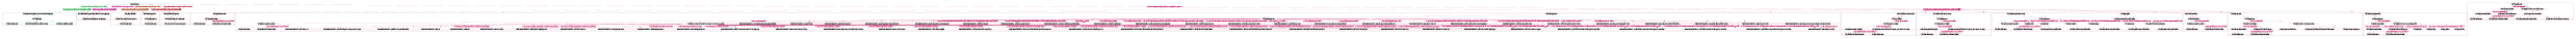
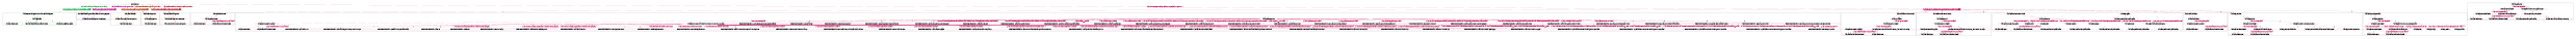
  digraph {
    concentrate=true
    ordering=in
    rankdir=TB
    node [color="#c00c59"]
    edge [color="#c00c59" fontcolor="#c00c59"]
    n1 [color="#24a84c" label="[role] Gather kubeinit secrets"]
    n2 [color="#24a84c" label="[role] Gather additional facts from localhost for kubeinit"]
    n3 [color="#24a84c" label="[role] Create ssh config file from template"]
    n4 [color="#24a84c" label="[role] task-gather-facts"]
    n5 [color="#24a84c" label="[block] Determine which hypervisor hosts will be used in this deployment" shape=box]
    n6 [color="#24a84c" fontcolor="#ffffff" label="Play: Perform initial setup on ansible-controller host (localhost) (1)" shape=box style=filled]
    n7 [color="#bd0f81" label="[role] Gather facts from each hypervisor in the deployment"]
    n8 [color="#bd0f81" label="[block] Gather additional hypervisor facts kubeinit will use during deployment" shape=box]
    n9 [color="#bd0f81" fontcolor="#ffffff" label="Play: Gather facts from the cluster hypervisor hosts (0)" shape=box style=filled]
    n10 [color="#af3c1d" label="[role] Gather kubeinit secrets"]
    n11 [color="#af3c1d" label="[role] Gather facts to prepare the cluster hypervisors"]
    n12 [color="#af3c1d" label="[block] Gather kubeinit facts" shape=box]
    n13 [color="#af3c1d" label="[role] Gather kubeinit secrets"]
    n14 [color="#af3c1d" label="[role] task-prepare-hypervisors"]
    n15 [color="#af3c1d" label="[block] Prepare the hypervisors" shape=box]
    n16 [color="#af3c1d" fontcolor="#ffffff" label="Play: Determine facts needed to prepare all hypervisor hosts (1)" shape=box style=filled]
    n17 [color="#b11b2d" label="[role] Provision the libvirt services on the hypervisor"]
    n18 [color="#b11b2d" label="[role] Prepare each hypervisor in the deployment"]
    n19 [color="#b11b2d" label="[block] Prepare individual hypervisors" shape=box]
    n20 [color="#b11b2d" fontcolor="#ffffff" label="Play: Prepare the infrastructure to deploy service and cluster nodes (0)" shape=box style=filled]
    n21 [label="[role] Gather kubeinit secrets"]
    n22 [label="[role] Gather facts from bastion_host if needed"]
    n23 [label="[role] task-prepare-environment"]
    n24 [label="[block] Prepare the environment" shape=box]
    n25 [label="[role] Gather kubeinit secrets"]
    n26 [label="[role] Gather facts from bastion_host if needed"]
    n27 [label="[role] Prepare environment if not prepared"]
    n28 [label="[role] Cleanup the OVN network and other libvirt resources -- hosts, networks, vms, storage"]
    n29 [label="kubeinit.kubeinit.kubeinit_libvirt : Get all the libvirt VMs" shape=octagon]
    n30 [label="kubeinit.kubeinit.kubeinit_libvirt : Collect all of the hypervisor running vms into hv/vm tuples" shape=octagon]
    n31 [label="kubeinit.kubeinit.kubeinit_libvirt : Generate a list of vm guest names to match" shape=octagon]
    n32 [label="kubeinit.kubeinit.kubeinit_libvirt : Collect vms" shape=octagon]
    n33 [label="kubeinit.kubeinit.kubeinit_libvirt : Undefine vms" shape=octagon]
    n34 [label="kubeinit.kubeinit.kubeinit_libvirt : Remove VMs storage" shape=octagon]
    n35 [label="kubeinit.kubeinit.kubeinit_libvirt : Clean directories for config files per node" shape=octagon]
    n36 [label="kubeinit.kubeinit.kubeinit_libvirt : Get all the libvirt networks" shape=octagon]
    n37 [label="kubeinit.kubeinit.kubeinit_libvirt : Destroy deployment networks" shape=octagon]
    n38 [label="kubeinit.kubeinit.kubeinit_libvirt : Undefine deployment networks" shape=octagon]
    n39 [label="kubeinit.kubeinit.kubeinit_libvirt : Remove the deployment networks" shape=octagon]
    n40 [label="kubeinit.kubeinit.kubeinit_libvirt : Default is to remove the OVN network if it is no longer in use" shape=octagon]
    n41 [label="kubeinit.kubeinit.kubeinit_libvirt : Remove route for cluster network via br-ex" shape=octagon]
    n42 [label="kubeinit.kubeinit.kubeinit_libvirt : Remove logical router port of the logical switch for this cluster" shape=octagon]
    n43 [label="kubeinit.kubeinit.kubeinit_libvirt : Remove switch for this cluster" shape=octagon]
    n44 [label="kubeinit.kubeinit.kubeinit_libvirt : Wait for changes to propagate" shape=octagon]
    n45 [label="kubeinit.kubeinit.kubeinit_libvirt : See if any other networks are routing via br-ex" shape=octagon]
    n46 [label="kubeinit.kubeinit.kubeinit_libvirt : Leave OVN network alone if there are signs of other cluster networks" shape=octagon]
    n47 [label="kubeinit.kubeinit.kubeinit_libvirt : See if any other cluster switches have ports on lr0" shape=octagon]
    n48 [label="kubeinit.kubeinit.kubeinit_libvirt : Leave OVN network alone if there are signs of other cluster networks" shape=octagon]
    n49 [label="kubeinit.kubeinit.kubeinit_libvirt : See if any other cluster switches are defined" shape=octagon]
    n50 [label="kubeinit.kubeinit.kubeinit_libvirt : Leave OVN network alone if there are signs of other cluster networks" shape=octagon]
    n51 [label="kubeinit.kubeinit.kubeinit_libvirt : Remove logical router if tearing down OVN network" shape=octagon]
    n52 [label="kubeinit.kubeinit.kubeinit_libvirt : Clean OVN/OVS resources (public)" shape=octagon]
    n53 [label="kubeinit.kubeinit.kubeinit_libvirt : Clean OVN/OVS resources (br-int)" shape=octagon]
    n54 [label="kubeinit.kubeinit.kubeinit_libvirt : Clean OVN/OVS resources (br-ex)" shape=octagon]
    n55 [label="kubeinit.kubeinit.kubeinit_libvirt : Clean OVN/OVS resources (genev_sys_6081)" shape=octagon]
    n56 [label="kubeinit.kubeinit.kubeinit_libvirt : Clean OVN/OVS resources (ovs-system)" shape=octagon]
    n57 [label="kubeinit.kubeinit.kubeinit_libvirt : Stop and disable OVN services in the first hypervisor (CentOS based)" shape=octagon]
    n58 [label="kubeinit.kubeinit.kubeinit_libvirt : Stop and disable OVN services in the rest of the hypervisors (CentOS based)" shape=octagon]
    n59 [label="kubeinit.kubeinit.kubeinit_libvirt : Stop and disable OVN services in the first hypervisor (Ubuntu based)" shape=octagon]
    n60 [label="kubeinit.kubeinit.kubeinit_libvirt : Stop and disable OVN services in the rest of the hypervisors (Ubuntu based)" shape=octagon]
    n61 [label="kubeinit.kubeinit.kubeinit_libvirt : Delete existing OVS/OVN files" shape=octagon]
    n62 [label="[role] task-cleanup-hypervisors"]
    n63 [label="kubeinit.kubeinit.kubeinit_libvirt : Get list of existing remote system connection definitions" shape=octagon]
    n64 [label="kubeinit.kubeinit.kubeinit_libvirt : Reset local ssh keys" shape=octagon]
    n65 [label="kubeinit.kubeinit.kubeinit_libvirt : Reset ssh keys in hypervisors" shape=octagon]
    n66 [label="kubeinit.kubeinit.kubeinit_libvirt : Remove any existing ssh tunnels on bastion host" shape=octagon]
    n67 [label="kubeinit.kubeinit.kubeinit_libvirt : Find any service pods from previous deployments" shape=octagon]
    n68 [label="kubeinit.kubeinit.kubeinit_libvirt : Set facts about those pods" shape=octagon]
    n69 [label="kubeinit.kubeinit.kubeinit_libvirt : Set facts about pods for this cluster" shape=octagon]
    n70 [label="kubeinit.kubeinit.kubeinit_libvirt : Get info from orphaned cluster pod infra containers" shape=octagon]
    n71 [label="kubeinit.kubeinit.kubeinit_libvirt : Set facts about container netns" shape=octagon]
    n72 [label="kubeinit.kubeinit.kubeinit_libvirt : Find any pod networks from previous deployments" shape=octagon]
    n73 [label="kubeinit.kubeinit.kubeinit_libvirt : Set facts about those pod networks" shape=octagon]
    n74 [label="kubeinit.kubeinit.kubeinit_libvirt : Set facts about pod networks for this cluster" shape=octagon]
    n75 [label="kubeinit.kubeinit.kubeinit_libvirt : Stop and disable user services" shape=octagon]
    n76 [label="kubeinit.kubeinit.kubeinit_libvirt : Remove any previous services podman pods" shape=octagon]
    n77 [label="kubeinit.kubeinit.kubeinit_libvirt : Remove any previous kubeinit podman network" shape=octagon]
    n78 [label="kubeinit.kubeinit.kubeinit_libvirt : Remove netns for cluster pods" shape=octagon]
    n79 [label="kubeinit.kubeinit.kubeinit_libvirt : Find any podman volumes from previous deployments" shape=octagon]
    n80 [label="kubeinit.kubeinit.kubeinit_libvirt : Set facts about those podman volumes" shape=octagon]
    n81 [label="kubeinit.kubeinit.kubeinit_libvirt : Set facts about podman volumes for this cluster" shape=octagon]
    n82 [label="kubeinit.kubeinit.kubeinit_libvirt : Remove any previous kubeinit podman volumes" shape=octagon]
    n83 [label="kubeinit.kubeinit.kubeinit_libvirt : Remove any previous kubeinit buildah containers" shape=octagon]
    n84 [label="kubeinit.kubeinit.kubeinit_libvirt : Prune container images created for the cluster" shape=octagon]
    n85 [label="kubeinit.kubeinit.kubeinit_libvirt : Remove any previous veth dev" shape=octagon]
    n86 [label="kubeinit.kubeinit.kubeinit_libvirt : Remove any previous cluster network endpoint from the openvswitch bridge" shape=octagon]
-   n87 [label="[block] Cleanup hypervisors" shape=box]
    n88 [label="[role] Gather facts from bastion_host if needed"]
    n89 [label="[role] Gather kubeinit secrets"]
    n90 [label="[role] Prepare environment if not prepared"]
    n91 [label="[role] Cleanup the OVN network and other libvirt resources -- hosts, networks, vms, storage"]
    n92 [label="[role] Cleanup hypervisors if needed"]
    n93 [label="[role] task-run-validations"]
    n94 [label="[block] Run validations on cluster resources" shape=box]
    n95 [label="[role] Gather kubeinit secrets"]
    n96 [label="[role] Gather facts from bastion_host if needed"]
    n97 [label="[role] Prepare environment if not prepared"]
    n98 [label="[role] Cleanup the OVN network and other libvirt resources -- hosts, networks, vms, storage"]
    n99 [label="[role] Cleanup hypervisors if needed"]
    n100 [label="[role] task-create-network"]
    n101 [label="[block] Create the cluster network resources" shape=box]
    n102 [label="[role] Gather kubeinit secrets"]
    n103 [label="[role] Gather facts from bastion_host if needed"]
    n104 [label="[role] Prepare environment if not prepared"]
    n105 [label="[role] Prepare podman"]
    n106 [label="[role] Create systemd service for podman container"]
    n107 [label="[role] Configure Bind"]
    n108 [label="[role] Create systemd service for podman container"]
    n109 [label="[role] Configure Dnsmasq"]
    n110 [label="[role] Create systemd service for podman container"]
    n111 [label="[role] Configure HAProxy"]
    n112 [label="[role] Create systemd service for podman container"]
    n113 [label="[role] Configure Nexus"]
    n114 [label="[role] Create systemd service for podman container"]
    n115 [label="[role] Configure Apache"]
    n116 [label="[role] Create systemd service for podman container"]
    n117 [label="[role] Configure a local container image registry"]
    n118 [label="[role] task-create-services"]
    n119 [label="[block] Create services the cluster will need" shape=box]
    n120 [label="[role] Gather kubeinit secrets"]
    n121 [label="[role] Gather facts from bastion_host if needed"]
    n122 [label="[role] Prepare environment if needed"]
    n123 [label="[role] Gather network and host facts for guest"]
    n124 [label="[role] Prepare services if needed"]
    n125 [label="[role] Create systemd service for podman container"]
    n126 [label="[role] Gather network and host facts for provision service"]
    n127 [label="[role] Setup the cluster provision container"]
    n128 [label="[role] Delegate to the distro role to prepare the cluster"]
    n129 [label="[role] task-prepare-cluster"]
    n130 [label="[role] Gather kubeinit secrets"]
    n131 [label="[role] Gather facts from bastion_host if needed"]
    n132 [label="[role] Prepare environment if not prepared"]
    n133 [label="[role] task-download-images"]
    n134 [label="[block] Download cloud images" shape=box]
    n135 [label="[role] Gather kubeinit secrets"]
    n136 [label="[role] Gather facts from bastion_host if needed"]
    n137 [label="[role] Prepare environment if needed"]
    n138 [label="[role] Gather network and host facts for guest"]
    n139 [label="[role] Prepare services if needed"]
    n140 [label="[role] Deploy the cluster controller nodes"]
    n141 [label="[role] Deploy the cluster bootstrap and any other extra nodes requested"]
    n142 [label="[role] Deploy the cluster compute nodes"]
    n143 [label="[role] Delegate to the distro role to deploy the cluster"]
    n144 [label="[role] task-deploy-cluster"]
    n145 [label="[block] Deploy the cluster" shape=box]
    n146 [label="[role] Gather kubeinit secrets"]
    n147 [label="[role] Gather facts from bastion_host if needed"]
    n148 [label="[role] Prepare environment if needed"]
    n149 [label="[role] Gather network and host facts for guest"]
    n150 [label="[role] Prepare services if needed"]
    n151 [label="[role] Configure NFS"]
    n152 [label="[role] Deploy the apps"]
    n153 [label="[role] Deploy KubeVirt"]
    n154 [label="[role] Deploy extra roles"]
    n155 [label="[role] Delegate to distro role to run post-deployment tasks"]
    n156 [label="[role] task-post-deployment"]
    n157 [label="[block] Run any post-deployment tasks" shape=box]
    n158 [fontcolor="#ffffff" label="Play: Run the deployment on the target infrastructure (OpenStack/libvirt hypervisors) (1)" shape=box style=filled]
-   "kubeinit/playbook.yml" [style=dotted color=""]
+   "kubeinit/playbook.yml" [style=dotted label="cloud/playbook.yml" color=""]
    subgraph sub_1 {
      n6
      subgraph cluster_2 {
        n5
        subgraph sub_3 {
          n4
          subgraph sub_4 {
            n1
          }
          subgraph sub_5 {
            n2
          }
          subgraph sub_6 {
            n3
          }
        }
      }
    }
    subgraph sub_7 {
      n9
      subgraph cluster_8 {
        n8
        subgraph sub_9 {
          n7
        }
      }
    }
    subgraph sub_10 {
      n16
      subgraph cluster_11 {
        n12
        subgraph sub_12 {
          n11
          subgraph sub_13 {
            n10
          }
        }
      }
      subgraph cluster_14 {
        n15
        subgraph sub_15 {
          n14
          subgraph sub_16 {
            n13
          }
        }
      }
    }
    subgraph sub_17 {
      n20
      subgraph cluster_18 {
        n19
        subgraph sub_19 {
          n18
          subgraph sub_20 {
            n17
          }
        }
      }
    }
    subgraph sub_21 {
      n158
      subgraph cluster_22 {
        n24
        subgraph sub_23 {
          n23
          subgraph sub_24 {
            n21
          }
          subgraph sub_25 {
            n22
          }
        }
      }
      subgraph cluster_26 {
-       n87
        subgraph sub_27 {
          n62
          n63
          n64
          n65
          n66
          n67
          n68
          n69
          n70
          n71
          n72
          n73
          n74
          n75
          n76
          n77
          n78
          n79
          n80
          n81
          n82
          n83
          n84
          n85
          n86
          subgraph sub_28 {
            n27
            subgraph sub_29 {
              n25
            }
            subgraph sub_30 {
              n26
            }
          }
          subgraph sub_31 {
            n28
            n29
            n30
            n31
            n32
            n33
            n34
            n35
            n36
            n37
            n38
            n39
            n40
            n41
            n42
            n43
            n44
            n45
            n46
            n47
            n48
            n49
            n50
            n51
            n52
            n53
            n54
            n55
            n56
            n57
            n58
            n59
            n60
            n61
          }
        }
      }
      subgraph cluster_32 {
        n94
        subgraph sub_33 {
          n93
          subgraph sub_34 {
            n92
            subgraph sub_35 {
              n90
              subgraph sub_36 {
                n88
              }
              subgraph sub_37 {
                n89
              }
            }
            subgraph sub_38 {
              n91
            }
          }
        }
      }
      subgraph cluster_39 {
        n101
        subgraph sub_40 {
          n100
          subgraph sub_41 {
            n99
            subgraph sub_42 {
              n97
              subgraph sub_43 {
                n95
              }
              subgraph sub_44 {
                n96
              }
            }
            subgraph sub_45 {
              n98
            }
          }
        }
      }
      subgraph cluster_46 {
        n119
        subgraph sub_47 {
          n118
          subgraph sub_48 {
            n104
            subgraph sub_49 {
              n102
            }
            subgraph sub_50 {
              n103
            }
          }
          subgraph sub_51 {
            n105
          }
          subgraph sub_52 {
            n107
            subgraph sub_53 {
              n106
            }
          }
          subgraph sub_54 {
            n109
            subgraph sub_55 {
              n108
            }
          }
          subgraph sub_56 {
            n111
            subgraph sub_57 {
              n110
            }
          }
          subgraph sub_58 {
            n113
            subgraph sub_59 {
              n112
            }
          }
          subgraph sub_60 {
            n115
            subgraph sub_61 {
              n114
            }
          }
          subgraph sub_62 {
            n117
            subgraph sub_63 {
              n116
            }
          }
        }
      }
      subgraph cluster_64 {
        subgraph sub_65 {
          n129
          subgraph sub_66 {
            n124
            subgraph sub_67 {
              n122
              subgraph sub_68 {
                n120
              }
              subgraph sub_69 {
                n121
              }
            }
            subgraph sub_70 {
              n123
            }
          }
          subgraph sub_71 {
            n128
            subgraph sub_72 {
              n127
              subgraph sub_73 {
                n125
              }
              subgraph sub_74 {
                n126
              }
            }
          }
        }
      }
      subgraph cluster_75 {
        n134
        subgraph sub_76 {
          n133
          subgraph sub_77 {
            n132
            subgraph sub_78 {
              n130
            }
            subgraph sub_79 {
              n131
            }
          }
        }
      }
      subgraph cluster_80 {
        n145
        subgraph sub_81 {
          n144
          subgraph sub_82 {
            n139
            subgraph sub_83 {
              n137
              subgraph sub_84 {
                n135
              }
              subgraph sub_85 {
                n136
              }
            }
            subgraph sub_86 {
              n138
            }
          }
          subgraph sub_87 {
            n143
            subgraph sub_88 {
              n140
            }
            subgraph sub_89 {
              n141
            }
            subgraph sub_90 {
              n142
            }
          }
        }
      }
      subgraph cluster_91 {
        n157
        subgraph sub_92 {
          n156
          subgraph sub_93 {
            n150
            subgraph sub_94 {
              n148
              subgraph sub_95 {
                n146
              }
              subgraph sub_96 {
                n147
              }
            }
            subgraph sub_97 {
              n149
            }
          }
          subgraph sub_98 {
            n155
            subgraph sub_99 {
              n151
            }
            subgraph sub_100 {
              n152
            }
            subgraph sub_101 {
              n153
            }
            subgraph sub_102 {
              n154
            }
          }
        }
      }
    }
    n4 -> n1 [color="#24a84c" fontcolor="#24a84c" label="1 "]
    n4 -> n2 [color="#24a84c" fontcolor="#24a84c" label="2 "]
    n4 -> n3 [color="#24a84c" fontcolor="#24a84c" label="3 "]
    n5 -> n4 [color="#24a84c" fontcolor="#24a84c" label="1 "]
    n6 -> n5 [color="#24a84c" fontcolor="#24a84c" label=1]
    n8 -> n7 [color="#bd0f81" fontcolor="#bd0f81" label="1 "]
    n9 -> n8 [color="#bd0f81" fontcolor="#bd0f81" label=1]
    n11 -> n10 [color="#af3c1d" fontcolor="#af3c1d" label="1 "]
    n12 -> n11 [color="#af3c1d" fontcolor="#af3c1d" label="1 "]
    n14 -> n13 [color="#af3c1d" fontcolor="#af3c1d" label="1 "]
    n15 -> n14 [color="#af3c1d" fontcolor="#af3c1d" label="1 "]
    n16 -> n12 [color="#af3c1d" fontcolor="#af3c1d" label=1]
    n16 -> n15 [color="#af3c1d" fontcolor="#af3c1d" label=2]
    n18 -> n17 [color="#b11b2d" fontcolor="#b11b2d" label="1 "]
    n19 -> n18 [color="#b11b2d" fontcolor="#b11b2d" label="1 "]
    n20 -> n19 [color="#b11b2d" fontcolor="#b11b2d" label=1]
    n23 -> n21 [label="1 "]
    n23 -> n22 [label="2 [when: kubeinit_bastion_host not in groups['all_hosts']]"]
    n24 -> n23 [label="1 "]
    n27 -> n25 [label="1 "]
    n27 -> n26 [label="2 [when: kubeinit_bastion_host not in groups['all_hosts']]"]
    n28 -> n29 [label="1 "]
    n28 -> n30 [label="2 "]
    n28 -> n31 [label="3 "]
    n28 -> n32 [label="4 [when: cluster_vm in matching_vm_guest_names or kubeinit_libvirt_destroy_all_guests]"]
    n28 -> n33 [label="5 [when: cluster_vm in matching_vm_guest_names or kubeinit_libvirt_destroy_all_guests]"]
    n28 -> n34 [label="6 [when: cluster_vm in matching_vm_guest_names or kubeinit_libvirt_destroy_all_guests]"]
    n28 -> n35 [label="7 "]
    n28 -> n36 [label="8 "]
    n28 -> n37 [label="9 [when: kubeinit_cluster_network_name in result.list_nets]"]
    n28 -> n38 [label="10 [when: kubeinit_cluster_network_name in result.list_nets]"]
    n28 -> n39 [label="11 [when: kubeinit_cluster_network_name in result.list_nets]"]
    n28 -> n40 [label="12 "]
    n28 -> n41 [label="13 [when: hostvars[kubeinit_ovn_central_host].ovs_is_active]"]
    n28 -> n42 [label="14 [when: hostvars[kubeinit_ovn_central_host].ovs_is_active]"]
    n28 -> n43 [label="15 [when: hostvars[kubeinit_ovn_central_host].ovs_is_active]"]
    n28 -> n44 [label="16 [when: hostvars[kubeinit_ovn_central_host].ovs_is_active]"]
    n28 -> n45 [label="17 [when: hostvars[kubeinit_ovn_central_host].ovs_is_active]"]
    n28 -> n46 [label="18 [when: hostvars[kubeinit_ovn_central_host].ovs_is_active and _result.stdout_lines | length > 1]"]
    n28 -> n47 [label="19 [when: hostvars[kubeinit_ovn_central_host].ovs_is_active]"]
    n28 -> n48 [label="20 [when: hostvars[kubeinit_ovn_central_host].ovs_is_active and _result.stdout_lines | length > 1]"]
    n28 -> n49 [label="21 [when: hostvars[kubeinit_ovn_central_host].ovs_is_active]"]
    n28 -> n50 [label="22 [when: hostvars[kubeinit_ovn_central_host].ovs_is_active and _result.stdout_lines | length > 1]"]
    n28 -> n51 [label="23 [when: hostvars[kubeinit_ovn_central_host].ovs_is_active and kubeinit_destroy_ovn_network]"]
    n28 -> n52 [label="24 [when: hostvars[kubeinit_ovn_central_host].ovs_is_active and kubeinit_destroy_ovn_network]"]
    n28 -> n53 [label="25 [when: hostvars[kubeinit_deployment_node_name].ovs_is_active and kubeinit_destroy_ovn_network]"]
    n28 -> n54 [label="26 [when: hostvars[kubeinit_deployment_node_name].ovs_is_active and kubeinit_destroy_ovn_network]"]
    n28 -> n55 [label="27 [when: hostvars[kubeinit_deployment_node_name].ovs_is_active and kubeinit_destroy_ovn_network]"]
    n28 -> n56 [label="28 [when: hostvars[kubeinit_deployment_node_name].ovs_is_active and kubeinit_destroy_ovn_network]"]
    n28 -> n57 [label="29 [when: kubeinit_destroy_ovn_network and (kubeinit_deployment_node_name in kubeinit_ovn_central_host) and (hostvars[kubeinit_deployment_node_name].distribution_family == 'CentOS' or hostvars[kubeinit_deployment_node_name].distribution_family == 'Fedora')\n]"]
    n28 -> n58 [label="30 [when: kubeinit_destroy_ovn_network and (kubeinit_deployment_node_name not in kubeinit_ovn_central_host) and (hostvars[kubeinit_deployment_node_name].distribution_family == 'CentOS' or hostvars[kubeinit_deployment_node_name].distribution_family == 'Fedora')\n]"]
    n28 -> n59 [label="31 [when: kubeinit_destroy_ovn_network and (kubeinit_deployment_node_name in kubeinit_ovn_central_host) and (hostvars[kubeinit_deployment_node_name].distribution_family == 'Debian')\n]"]
    n28 -> n60 [label="32 [when: kubeinit_destroy_ovn_network and (kubeinit_deployment_node_name not in kubeinit_ovn_central_host) and (hostvars[kubeinit_deployment_node_name].distribution_family == 'Debian')\n]"]
    n28 -> n61 [label="33 [when: kubeinit_destroy_ovn_network]"]
    n62 -> n27 [label="1 [when: not environment_prepared]"]
    n62 -> n28 [label="26 "]
    n62 -> n63 [label="2 "]
    n62 -> n64 [label="3 "]
    n62 -> n65 [label="4 "]
    n62 -> n66 [label="5 "]
    n62 -> n67 [label="6 [when: hostvars[kubeinit_deployment_node_name].podman_is_installed is defined and hostvars[kubeinit_deployment_node_name].podman_is_installed]"]
    n62 -> n68 [label="7 [when: hostvars[kubeinit_deployment_node_name].podman_is_installed is defined and hostvars[kubeinit_deployment_node_name].podman_is_installed]"]
    n62 -> n69 [label="8 [when: pod_name == pod.Name]"]
    n62 -> n70 [label="9 [when: orphaned_cluster_pods is defined]"]
    n62 -> n71 [label="10 [when: orphaned_cluster_pods is defined]"]
    n62 -> n72 [label="11 [when: hostvars[kubeinit_deployment_node_name].podman_is_installed is defined and hostvars[kubeinit_deployment_node_name].podman_is_installed]"]
    n62 -> n73 [label="12 [when: hostvars[kubeinit_deployment_node_name].podman_is_installed is defined and hostvars[kubeinit_deployment_node_name].podman_is_installed]"]
    n62 -> n74 [label="13 [when: bridge_name == network.name]"]
    n62 -> n75 [label="14 "]
    n62 -> n76 [label="15 [when: orphaned_cluster_pods is defined]"]
    n62 -> n77 [label="16 [when: orphaned_cluster_pod_nets is defined]"]
    n62 -> n78 [label="17 [when: infra_container_sandbox_keys is defined]"]
    n62 -> n79 [label="18 [when: hostvars[kubeinit_deployment_node_name].podman_is_installed is defined and hostvars[kubeinit_deployment_node_name].podman_is_installed]"]
    n62 -> n80 [label="19 [when: hostvars[kubeinit_deployment_node_name].podman_is_installed is defined and hostvars[kubeinit_deployment_node_name].podman_is_installed]"]
    n62 -> n81 [label="20 [when: volume.Name is match(cluster_pattern)]"]
    n62 -> n82 [label="21 [when: orphaned_cluster_pod_vols is defined]"]
    n62 -> n83 [label="22 "]
    n62 -> n84 [label="23 "]
    n62 -> n85 [label="24 "]
    n62 -> n86 [label="25 "]
-   n87 -> n62 [label="1 "]
    n90 -> n88 [label="2 [when: kubeinit_bastion_host not in groups['all_hosts']]"]
    n90 -> n89 [label="1 "]
    n92 -> n90 [label="1 [when: not environment_prepared]"]
    n92 -> n91 [label="2 "]
    n93 -> n92 [label="1 [when: not hypervisors_cleaned]"]
    n94 -> n93 [label="1 "]
    n97 -> n95 [label="1 "]
    n97 -> n96 [label="2 [when: kubeinit_bastion_host not in groups['all_hosts']]"]
    n99 -> n97 [label="1 [when: not environment_prepared]"]
    n99 -> n98 [label="2 "]
    n100 -> n99 [label="1 [when: not hypervisors_cleaned]"]
    n101 -> n100 [label="1 "]
    n104 -> n102 [label="1 "]
    n104 -> n103 [label="2 [when: kubeinit_bastion_host not in groups['all_hosts']]"]
    n107 -> n106 [label="1 "]
    n109 -> n108 [label="1 "]
    n111 -> n110 [label="1 "]
    n113 -> n112 [label="1 "]
    n115 -> n114 [label="1 "]
    n117 -> n116 [label="1 "]
    n118 -> n104 [label="1 [when: not environment_prepared]"]
    n118 -> n105 [label="2 "]
    n118 -> n107 [label="3 [when: 'bind' in hostvars[kubeinit_deployment_node_name].services]"]
    n118 -> n109 [label="4 [when: 'dnsmasq' in hostvars[kubeinit_deployment_node_name].services]"]
    n118 -> n111 [label="5 [when: 'haproxy' in hostvars[kubeinit_deployment_node_name].services]"]
    n118 -> n113 [label="6 [when: 'nexus' in hostvars[kubeinit_deployment_node_name].services]"]
    n118 -> n117 [label="8 [when: 'registry' in hostvars[kubeinit_deployment_node_name].services]"]
    n119 -> n118 [label="1 "]
    n122 -> n120 [label="1 "]
    n122 -> n121 [label="2 [when: kubeinit_bastion_host not in groups['all_hosts']]"]
    n124 -> n122 [label="1 [when: not environment_prepared]"]
    n124 -> n123 [label="2 "]
    n127 -> n125 [label="1 "]
    n127 -> n126 [label="2 "]
    n128 -> n127 [label="1 "]
    n129 -> n124 [label="1 [when: not services_prepared]"]
    n129 -> n128 [label="2 "]
    n132 -> n130 [label="1 "]
    n132 -> n131 [label="2 [when: kubeinit_bastion_host not in groups['all_hosts']]"]
    n133 -> n132 [label="1 [when: not environment_prepared]"]
    n134 -> n133 [label="1 "]
    n137 -> n135 [label="1 "]
    n137 -> n136 [label="2 [when: kubeinit_bastion_host not in groups['all_hosts']]"]
    n139 -> n137 [label="1 [when: not environment_prepared]"]
    n139 -> n138 [label="2 "]
    n143 -> n140 [label="2 "]
    n143 -> n141 [label="1 "]
    n143 -> n142 [label="3 "]
    n144 -> n139 [label="1 [when: not services_prepared]"]
    n144 -> n143 [label="2 "]
    n145 -> n144 [label="1 "]
    n148 -> n146 [label="1 "]
    n148 -> n147 [label="2 [when: kubeinit_bastion_host not in groups['all_hosts']]"]
    n150 -> n148 [label="1 [when: not environment_prepared]"]
    n150 -> n149 [label="2 "]
    n155 -> n151 [label="1 [when: 'nfs' in kubeinit_cluster_hostvars.services]"]
    n155 -> n152 [label="2 [when: 'apps' in kubeinit_cluster_hostvars.services]"]
    n155 -> n153 [label="3 [when: 'kubevirt' in (kubeinit_cluster_hostvars['post_deployment_services'] | default([]))]"]
    n155 -> n154 [label="4 "]
    n156 -> n150 [label="1 [when: not services_prepared]"]
    n156 -> n155 [label="2 "]
    n157 -> n156 [label="1 "]
    n158 -> n24 [label=1]
-   n158 -> n87 [label=2]
    n158 -> n94 [label=3]
    n158 -> n101 [label=4]
    n158 -> n119 [label=5]
    n158 -> n134 [label=7]
    n158 -> n145 [label=8]
    n158 -> n157 [label=9]
    "kubeinit/playbook.yml" -> n6 [color="#24a84c" fontcolor="#24a84c" label="1 Play: Perform initial setup on ansible-controller host (localhost) (1)"]
    "kubeinit/playbook.yml" -> n9 [color="#bd0f81" fontcolor="#bd0f81" label="2 Play: Gather facts from the cluster hypervisor hosts (0)"]
    "kubeinit/playbook.yml" -> n16 [color="#af3c1d" fontcolor="#af3c1d" label="3 Play: Determine facts needed to prepare all hypervisor hosts (1)"]
    "kubeinit/playbook.yml" -> n20 [color="#b11b2d" fontcolor="#b11b2d" label="4 Play: Prepare the infrastructure to deploy service and cluster nodes (0)"]
    "kubeinit/playbook.yml" -> n158 [label="5 Play: Run the deployment on the target infrastructure (OpenStack/libvirt hypervisors) (1)"]
  }
